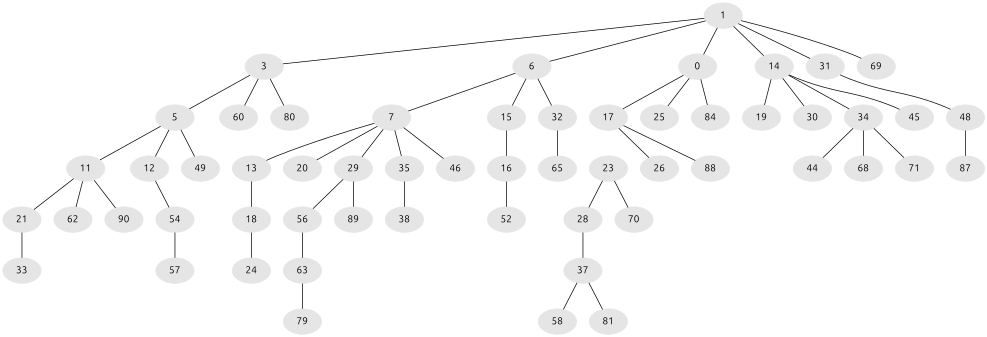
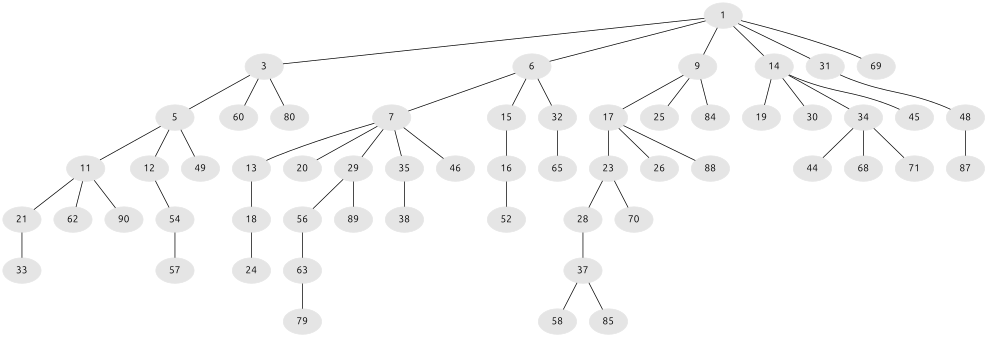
  graph {
    fontname=Ubuntu
    node [color=gray90 fontname=Ubuntu style=filled]
    edge [fontname=Ubuntu]
    1 [super="+2"]
    3 [super="+4"]
    6 [super="+47"]
-   9 [super="+10" label=0]
+   9 [super="+10"]
    14 [super="+64"]
    31
    69
    5 [super="+8"]
    60 [super="+61"]
    80
    7 [super="+27"]
    15
    32 [super="+59"]
    17 [super="+22"]
    25
    84
    19 [super="+51"]
    30
    34 [super="+39"]
    45
    48 [super="+72"]
    11 [super="+53"]
    12 [super="+40"]
    49
    21
    62 [super="+81"]
    90
    54 [super="+66"]
    13 [super="+73"]
    20 [super="+43"]
    29 [super="+36"]
    35 [super="+50"]
    46 [super="+86"]
    16 [super="+67"]
    65
    18
    56 [super="+77"]
    89
    38
    23 [super="+55"]
    26 [super="+75"]
    88
    33 [super="+42"]
    57 [super="+82"]
    24 [super="+83"]
    44
    68
    71
    52
    28 [super="+41"]
    70
    37 [super="+74"]
    58
-   85 [label=81]
+   85
    63 [super="+78"]
    87
    79
    1 -- 3
    1 -- 6
    1 -- 9
    1 -- 14
    1 -- 31
    1 -- 69
    3 -- 5
    3 -- 60
    3 -- 80
    6 -- 7
    6 -- 15
    6 -- 32
    9 -- 17
    9 -- 25
    9 -- 84
    14 -- 19
    14 -- 30
    14 -- 34
    14 -- 45
    31 -- 48
    5 -- 11
    5 -- 12
    5 -- 49
    7 -- 13
    7 -- 20
    7 -- 29
    7 -- 35
    7 -- 46
    15 -- 16
    32 -- 65
+   17 -- 23
    17 -- 26
    17 -- 88
    34 -- 44
    34 -- 68
    34 -- 71
    48 -- 87
    11 -- 21
    11 -- 62
    11 -- 90
    12 -- 54
    21 -- 33
    54 -- 57
    13 -- 18
    29 -- 56
    29 -- 89
    35 -- 38
    16 -- 52
    18 -- 24
    56 -- 63
    23 -- 28
    23 -- 70
    28 -- 37
    37 -- 58
    37 -- 85
    63 -- 79
  }
